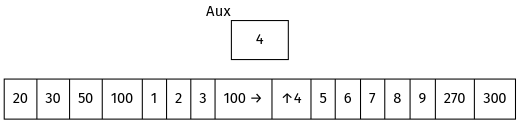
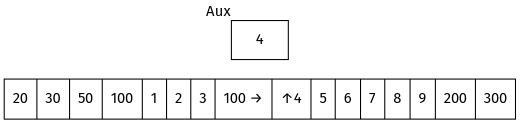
  digraph {
    rankdir=LR
    fontname="Fira Sans"
    node [shape=record fontname="Fira Sans"]
-   n1 [label="{ 20|30|50|100|1|2|3|100 → | ↑ 4|5|6|7|8|9|270|300}"]
+   n1 [label="{ 20|30|50|100|1|2|3|100 → | ↑ 4|5|6|7|8|9|200|300}"]
    n2 [label="{4}" xlabel=Aux]
  }
